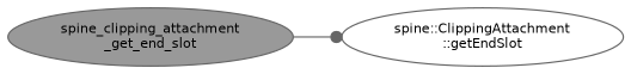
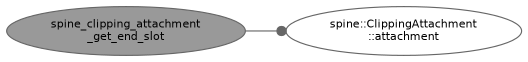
  digraph {
    rankdir=LR
    node [fontname=Helvetica fontsize=10 shape=ellipse style=filled]
    n1 [color=gray40 fillcolor=grey60 fontcolor=black height=0.2 label="spine_clipping_attachment\l_get_end_slot" width=0.4]
-   n2 [color=grey40 fillcolor=white height=0.2 label="spine::ClippingAttachment\l::getEndSlot" width=0.4]
+   n2 [color=grey40 fillcolor=white height=0.2 label="spine::ClippingAttachment\l::attachment" width=0.4]
    n1 -> n2 [color=gray40 fontname=Helvetica fontsize=10 labelfontname=Helvetica labelfontsize=10 style=solid arrowhead=dot]
  }
